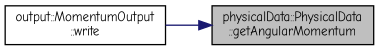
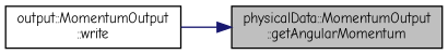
  digraph {
    rankdir=RL
    fontname="Comic Neue"
    node [color=black fontname="Comic Neue" fontsize=10 shape=record style=filled]
-   n1 [fillcolor=grey75 fontcolor=black height=0.2 label="physicalData::PhysicalData\l::getAngularMomentum" width=0.4]
+   n1 [fillcolor=grey75 fontcolor=black height=0.2 label="physicalData::MomentumOutput\l::getAngularMomentum" width=0.4]
    n2 [fillcolor=white height=0.2 label="output::MomentumOutput\l::write" width=0.4]
    n1 -> n2 [color=midnightblue dir=back fontname="Comic Neue" fontsize=10 labelfontname=Helvetica labelfontsize=10 style=solid]
  }
